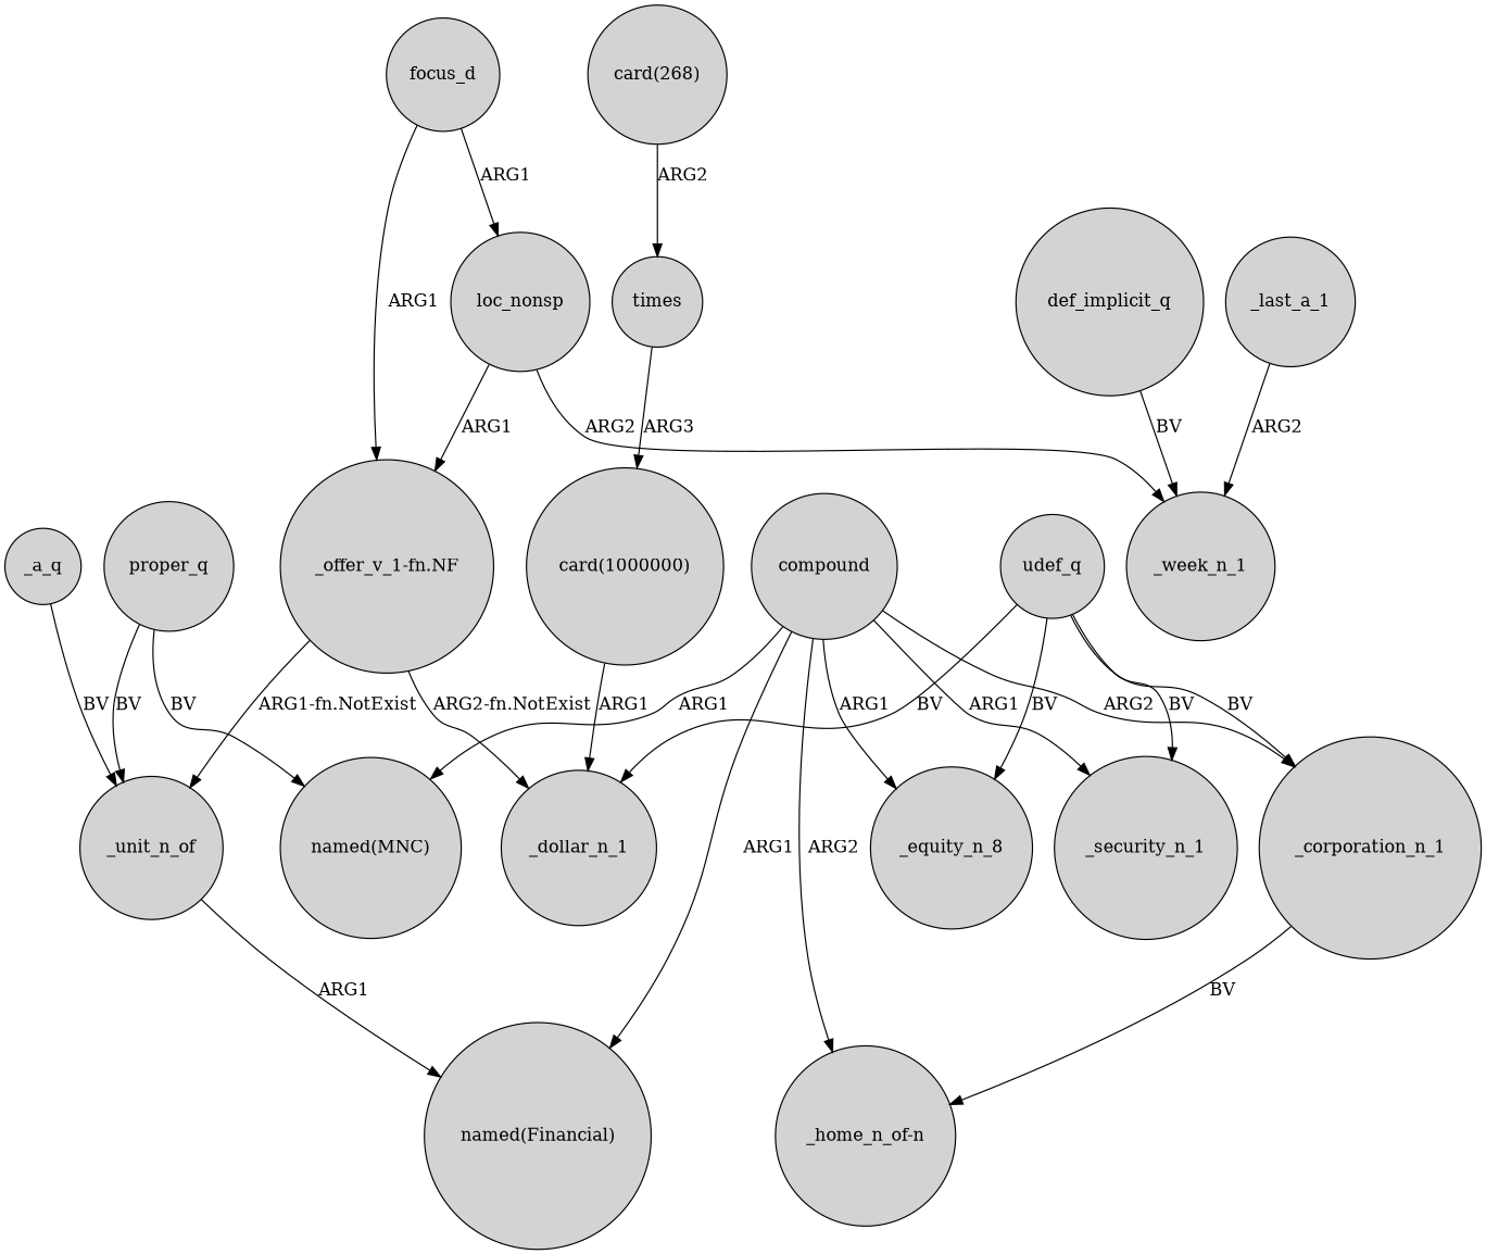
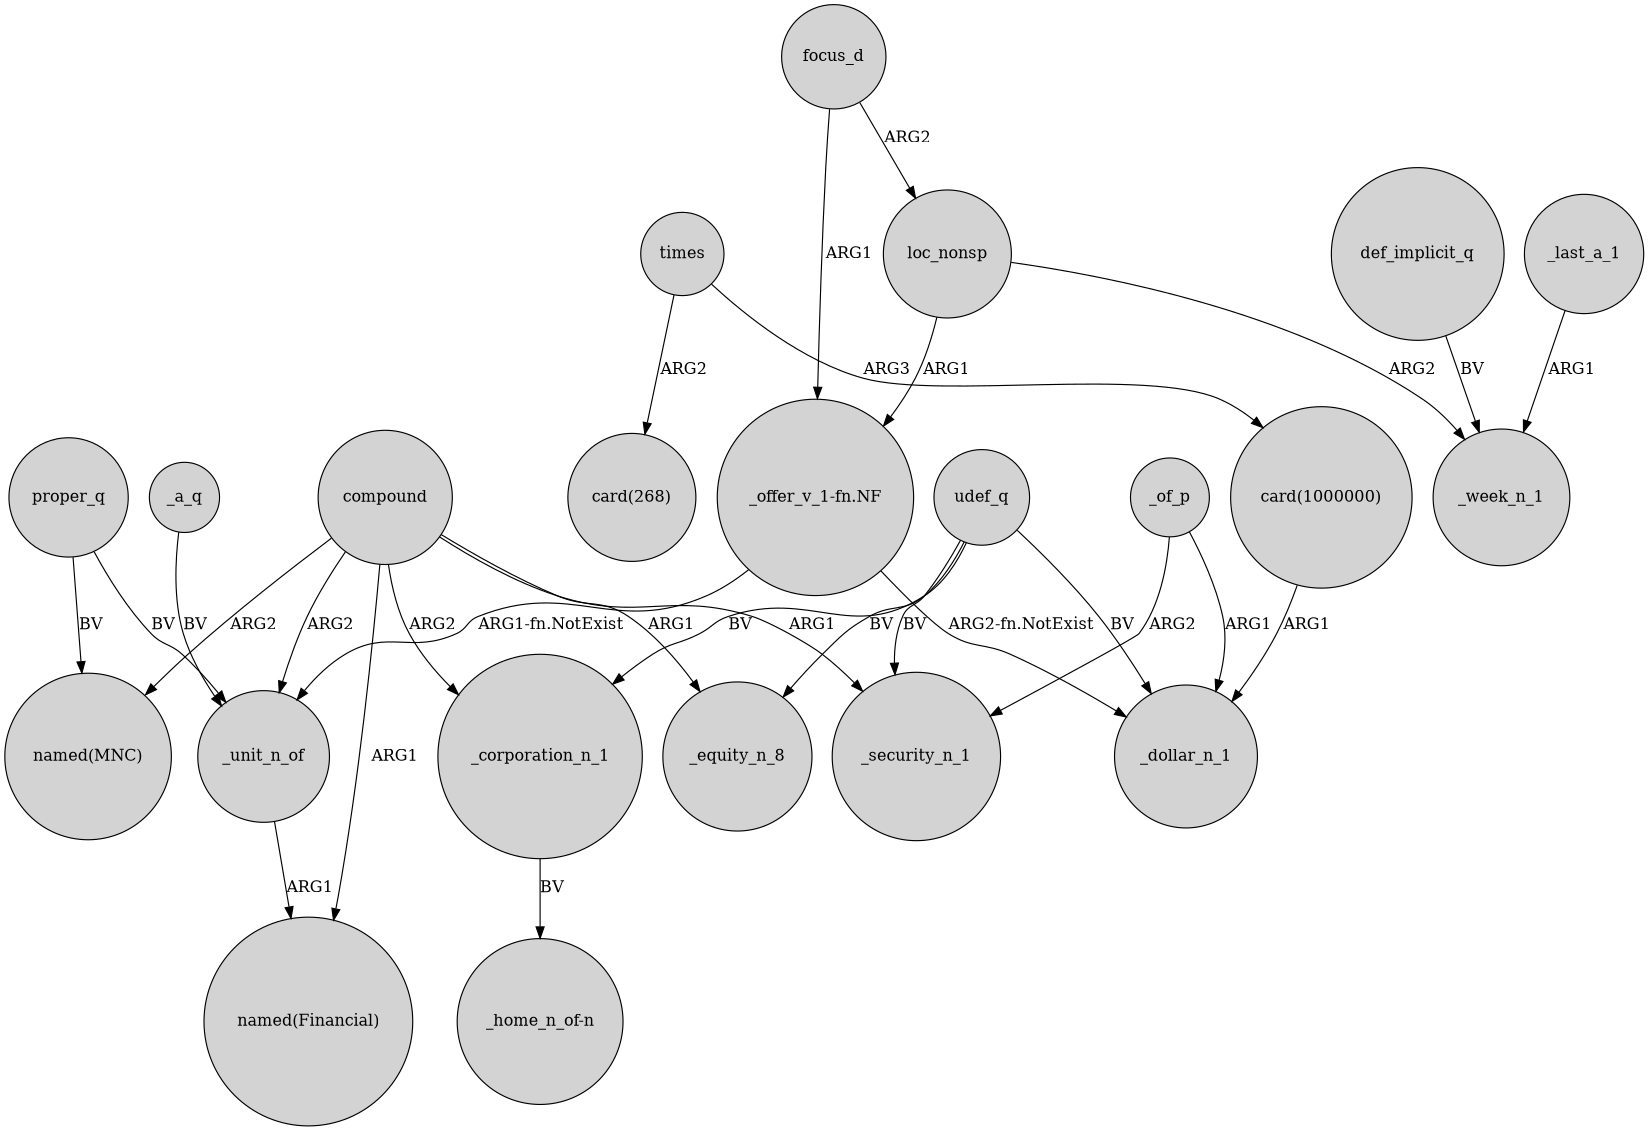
  digraph {
    node [shape=circle style=filled]
    "_offer_v_1-fn.NF"
    _unit_n_of
    _dollar_n_1
    "named(Financial)"
    focus_d
    loc_nonsp
    _week_n_1
    "card(1000000)"
    def_implicit_q
+   _of_p
    _security_n_1
    compound
    n13 [label=_equity_n_8]
    _corporation_n_1
    "named(MNC)"
    "_home_n_of-n"
    proper_q
    udef_q
    times
    "card(268)"
    _a_q
    _last_a_1
    "_offer_v_1-fn.NF" -> _unit_n_of [label="ARG1-fn.NotExist"]
    "_offer_v_1-fn.NF" -> _dollar_n_1 [label="ARG2-fn.NotExist"]
    _unit_n_of -> "named(Financial)" [label=ARG1]
    focus_d -> "_offer_v_1-fn.NF" [label=ARG1]
-   focus_d -> loc_nonsp [label=ARG1]
+   focus_d -> loc_nonsp [label=ARG2]
    loc_nonsp -> "_offer_v_1-fn.NF" [label=ARG1]
    loc_nonsp -> _week_n_1 [label=ARG2]
    "card(1000000)" -> _dollar_n_1 [label=ARG1]
    def_implicit_q -> _week_n_1 [label=BV]
+   _of_p -> _dollar_n_1 [label=ARG1]
+   _of_p -> _security_n_1 [label=ARG2]
    compound -> "named(Financial)" [label=ARG1]
    compound -> _security_n_1 [label=ARG1]
    compound -> n13 [label=ARG1]
    compound -> _corporation_n_1 [label=ARG2]
-   compound -> "named(MNC)" [label=ARG1]
-   compound -> "_home_n_of-n" [label=ARG2]
+   compound -> "named(MNC)" [label=ARG2]
+   compound -> _unit_n_of [label=ARG2]
    _corporation_n_1 -> "_home_n_of-n" [label=BV]
    proper_q -> _unit_n_of [label=BV]
    proper_q -> "named(MNC)" [label=BV]
    udef_q -> _dollar_n_1 [label=BV]
    udef_q -> _security_n_1 [label=BV]
    udef_q -> n13 [label=BV]
    udef_q -> _corporation_n_1 [label=BV]
    times -> "card(1000000)" [label=ARG3]
-   "card(268)" -> times [label=ARG2]
+   times -> "card(268)" [label=ARG2]
    _a_q -> _unit_n_of [label=BV]
-   _last_a_1 -> _week_n_1 [label=ARG2]
+   _last_a_1 -> _week_n_1 [label=ARG1]
  }
